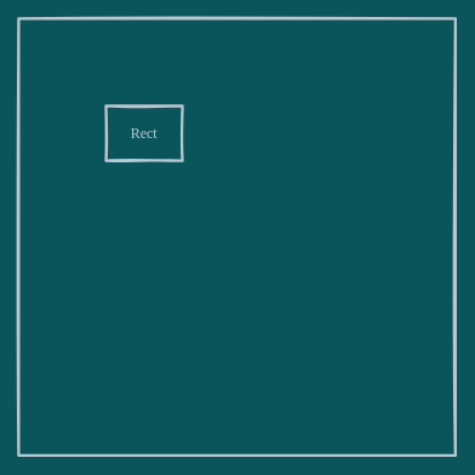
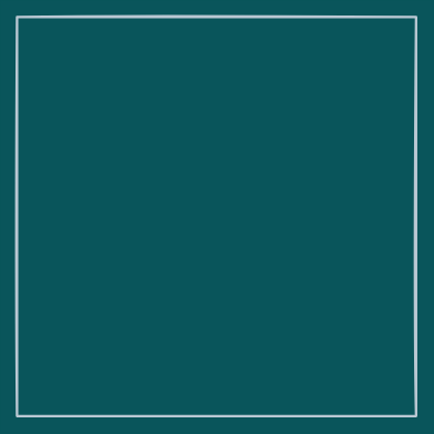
  <mxCell id="0" />
  <mxCell id="1" parent="0" />
  <mxCell id="2" value="&lt;font color=&quot;#bac8d3&quot; face=&quot;Comic Sans MS&quot;&gt;&lt;span style=&quot;font-size: 16px&quot;&gt;&lt;br&gt;&lt;/span&gt;&lt;/font&gt;" style="whiteSpace=wrap;html=1;shadow=0;fontColor=#182E3E;strokeColor=#BAC8D3;strokeWidth=3;fillColor=none;glass=0;sketch=1;fillWeight=4;hachureGap=8;hachureAngle=45;fillStyle=auto;labelBackgroundColor=none;" vertex="1" parent="1"><mxGeometry x="20" y="20" width="480" height="480" as="geometry" /></mxCell>
- <mxCell id="3" value="&lt;font face=&quot;Comic Sans MS&quot;&gt;&lt;span style=&quot;font-size: 16px&quot;&gt;Rect&lt;br&gt;&lt;/span&gt;&lt;/font&gt;" style="whiteSpace=wrap;html=1;shadow=0;strokeColor=#BAC8D3;strokeWidth=3;fillColor=none;glass=0;sketch=1;fillWeight=4;hachureGap=8;hachureAngle=45;fillStyle=auto;labelBackgroundColor=none;align=center;fontColor=#BAC8D3;" vertex="1" parent="1"><mxGeometry x="116" y="116" width="84" height="60" as="geometry" /></mxCell>
